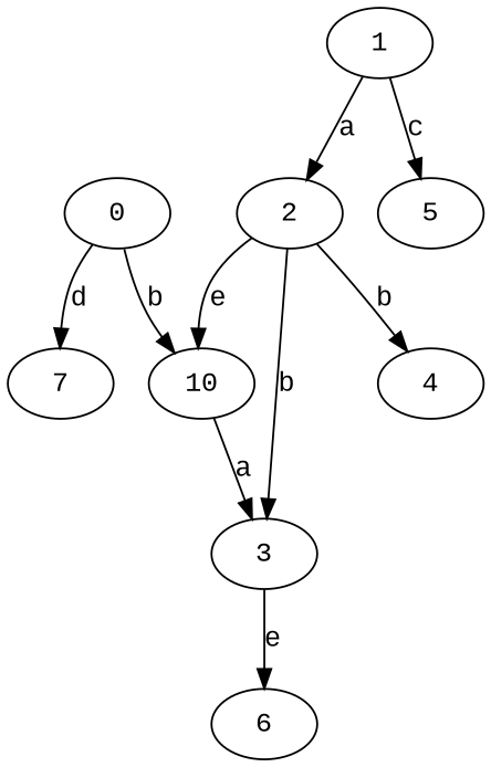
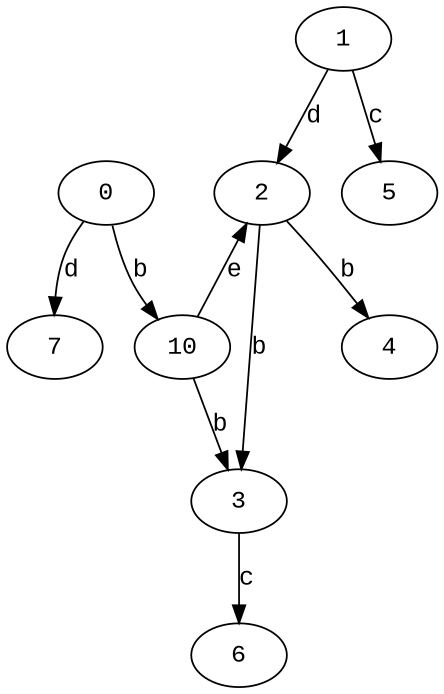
  strict digraph {
    fontname="Liberation Mono"
    node [fontname="Liberation Mono"]
    edge [fontname="Liberation Mono"]
    2
    3
    4
    10
    6
    0
    n7 [label=7]
    1
    5
    2 -> 3 [label=b]
    2 -> 4 [label=b]
-   2 -> 10 [label=e]
-   3 -> 6 [label=e]
-   10 -> 3 [label=a]
+   10 -> 2 [label=e]
+   3 -> 6 [label=c]
+   10 -> 3 [label=b]
    0 -> 10 [label=b]
    0 -> n7 [label=d]
-   1 -> 2 [label=a]
+   1 -> 2 [label=d]
    1 -> 5 [label=c]
  }
